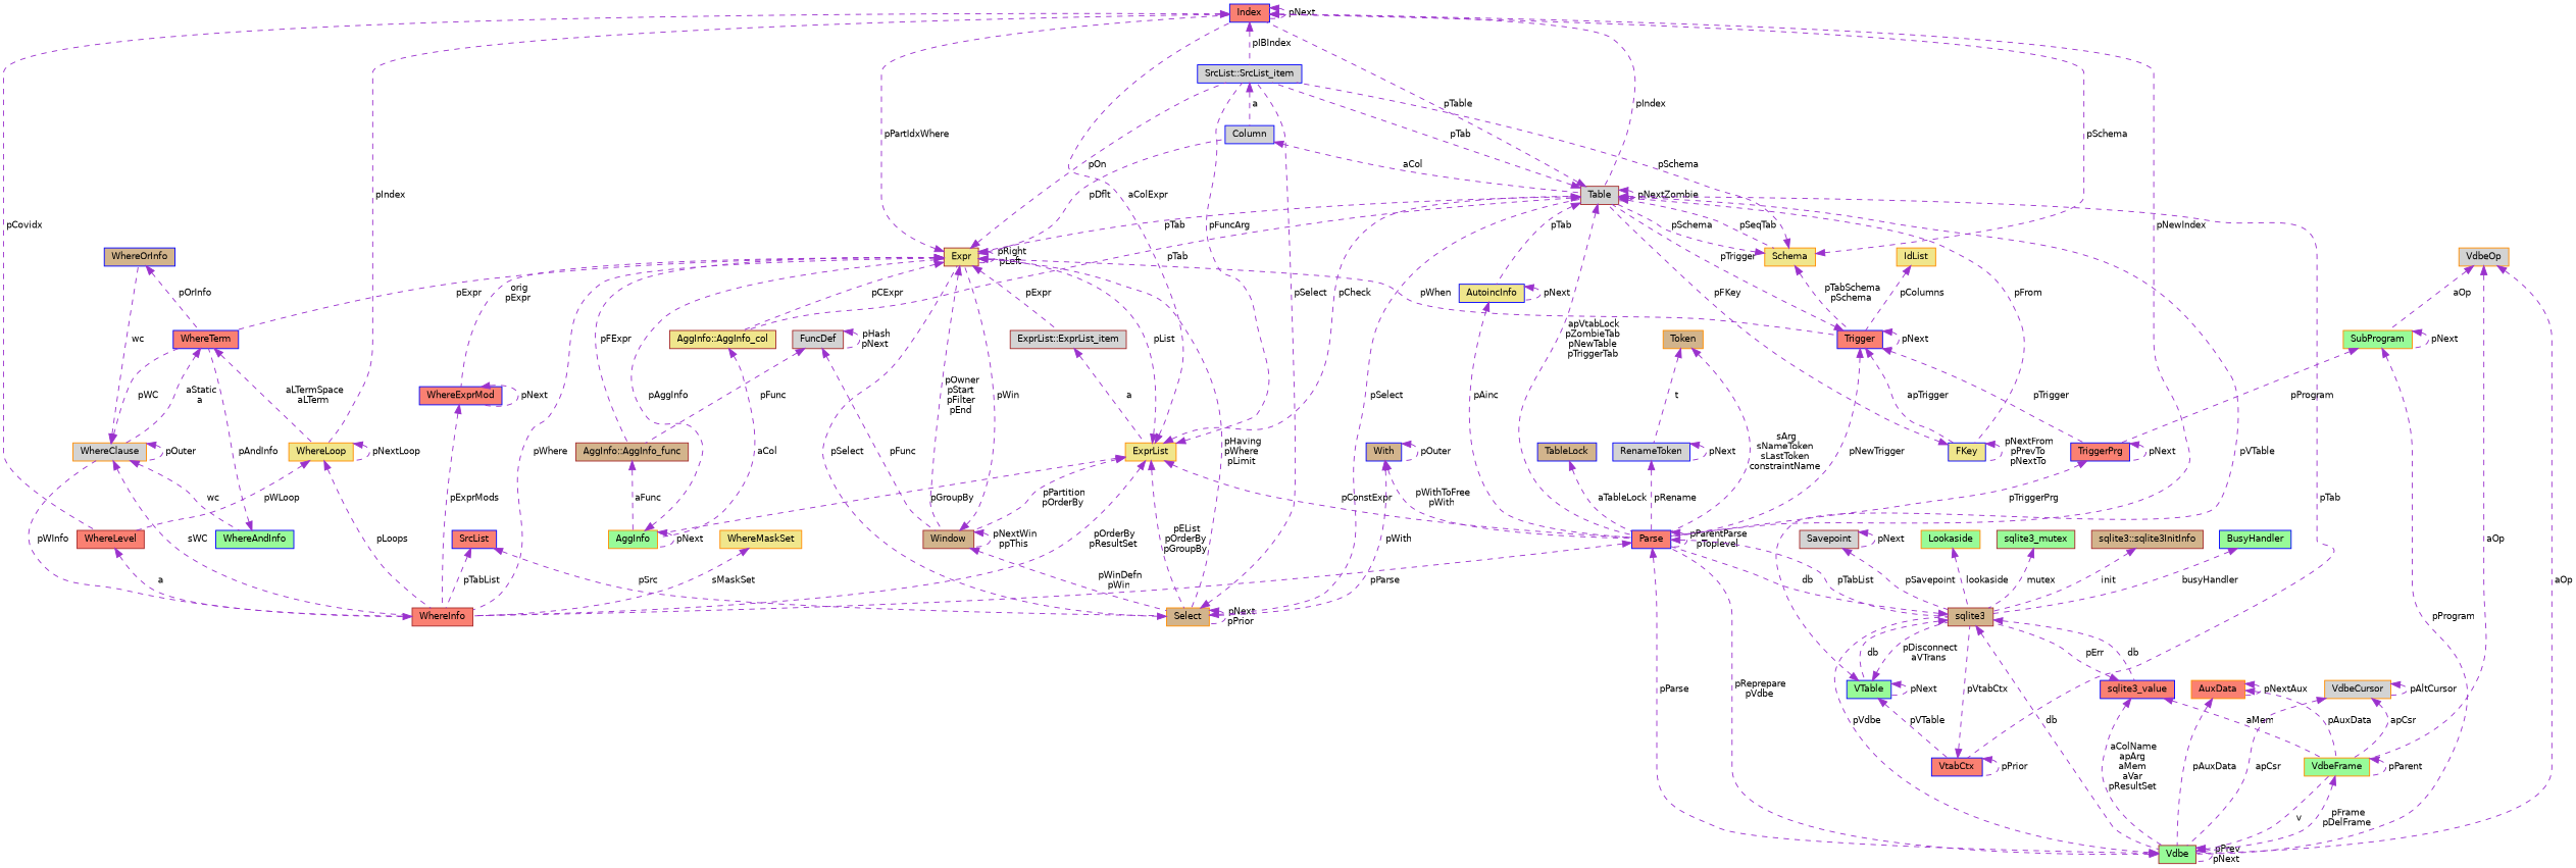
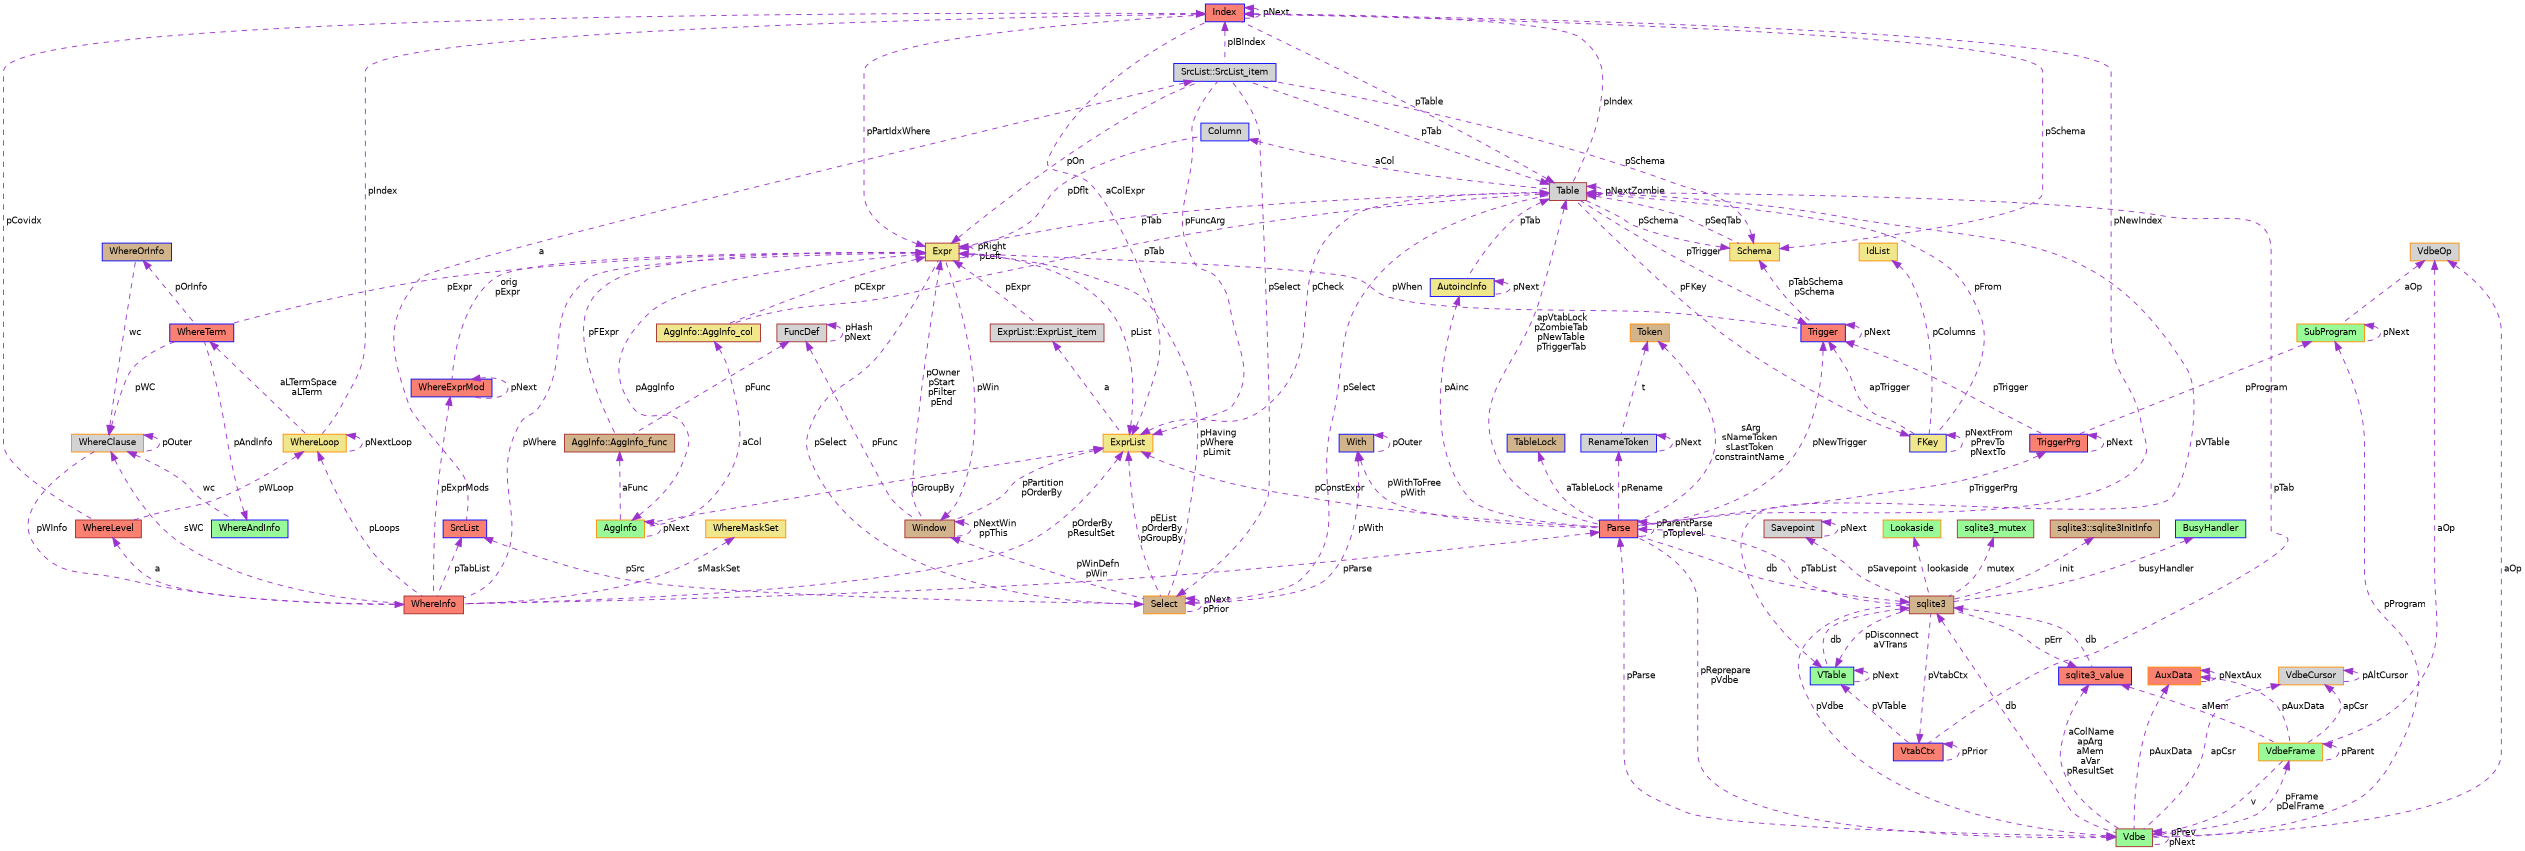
  digraph {
    node [color=blue fillcolor=salmon fontname=Helvetica fontsize=10 shape=record style=filled]
    edge [color=darkorchid3 dir=back fontname=Helvetica fontsize=10 labelfontname=Helvetica labelfontsize=10 style=dashed]
    n1 [fillcolor=tan fontcolor=black height=0.2 label=WhereOrInfo width=0.4]
    n2 [height=0.2 label=WhereTerm width=0.4]
    n3 [color=darkorange fillcolor=lightgrey height=0.2 label=WhereClause width=0.4]
    n4 [color=darkorange fillcolor=khaki height=0.2 label=WhereLoop width=0.4]
    n5 [fillcolor=palegreen height=0.2 label=WhereAndInfo width=0.4]
    n6 [color=brown height=0.2 label=WhereInfo width=0.4]
    n7 [color=brown height=0.2 label=WhereLevel width=0.4]
    n8 [color=brown fillcolor=khaki height=0.2 label=Expr width=0.4]
    n9 [color=brown fillcolor=khaki height=0.2 label="AggInfo::AggInfo_col" width=0.4]
    n10 [fillcolor=lightgrey height=0.2 label=Column width=0.4]
    n11 [height=0.2 label=Trigger width=0.4]
    n12 [height=0.2 label=Index width=0.4]
    n13 [color=brown fillcolor=lightgrey height=0.2 label="ExprList::ExprList_item" width=0.4]
    n14 [color=darkorange fillcolor=tan height=0.2 label=Select width=0.4]
    n15 [fillcolor=lightgrey height=0.2 label="SrcList::SrcList_item" width=0.4]
    n16 [color=brown fillcolor=tan height=0.2 label=Window width=0.4]
    n17 [color=brown fillcolor=tan height=0.2 label="AggInfo::AggInfo_func" width=0.4]
    n18 [height=0.2 label=WhereExprMod width=0.4]
    n19 [color=darkorange fillcolor=palegreen height=0.2 label=AggInfo width=0.4]
    n20 [color=brown fillcolor=lightgrey height=0.2 label=Table width=0.4]
    n21 [height=0.2 label=Parse width=0.4]
    n22 [fillcolor=khaki height=0.2 label=FKey width=0.4]
    n23 [height=0.2 label=TriggerPrg width=0.4]
    n24 [color=darkorange fillcolor=khaki height=0.2 label=ExprList width=0.4]
    n25 [height=0.2 label=SrcList width=0.4]
    n26 [color=brown fillcolor=tan height=0.2 label=sqlite3 width=0.4]
    n27 [color=brown fillcolor=palegreen height=0.2 label=Vdbe width=0.4]
    n28 [color=darkorange fillcolor=khaki height=0.2 label=Schema width=0.4]
    n29 [fillcolor=khaki height=0.2 label=AutoincInfo width=0.4]
    n30 [height=0.2 label=VtabCtx width=0.4]
    n31 [color=darkorange fillcolor=khaki height=0.2 label=IdList width=0.4]
    n32 [fillcolor=palegreen height=0.2 label=VTable width=0.4]
    n33 [height=0.2 label=sqlite3_value width=0.4]
    n34 [color=darkorange fillcolor=palegreen height=0.2 label=VdbeFrame width=0.4]
    n35 [color=darkorange height=0.2 label=AuxData width=0.4]
    n36 [color=darkorange fillcolor=lightgrey height=0.2 label=VdbeCursor width=0.4]
    n37 [color=darkorange fillcolor=lightgrey height=0.2 label=VdbeOp width=0.4]
    n38 [color=darkorange fillcolor=palegreen height=0.2 label=SubProgram width=0.4]
    n39 [fillcolor=tan height=0.2 label=TableLock width=0.4]
    n40 [color=darkorange fillcolor=tan height=0.2 label=Token width=0.4]
    n41 [fillcolor=lightgrey height=0.2 label=RenameToken width=0.4]
    n42 [fillcolor=tan height=0.2 label=With width=0.4]
    n43 [color=brown fillcolor=lightgrey height=0.2 label=Savepoint width=0.4]
    n44 [color=darkorange fillcolor=palegreen height=0.2 label=Lookaside width=0.4]
    n45 [color=brown fillcolor=palegreen height=0.2 label=sqlite3_mutex width=0.4]
    n46 [color=brown fillcolor=tan height=0.2 label="sqlite3::sqlite3InitInfo" width=0.4]
    n47 [fillcolor=palegreen height=0.2 label=BusyHandler width=0.4]
    n48 [color=brown fillcolor=lightgrey height=0.2 label=FuncDef width=0.4]
    n49 [color=darkorange fillcolor=khaki height=0.2 label=WhereMaskSet width=0.4]
    n1 -> n2 [label=" pOrInfo"]
-   n2 -> n3 [label=" aStatic\na"]
    n2 -> n4 [label=" aLTermSpace\naLTerm"]
    n3 -> n1 [label=" wc"]
    n3 -> n2 [label=" pWC"]
    n3 -> n3 [label=" pOuter"]
    n3 -> n5 [label=" wc"]
    n3 -> n6 [label=" sWC"]
    n4 -> n4 [label=" pNextLoop"]
    n4 -> n6 [label=" pLoops"]
    n4 -> n7 [label=" pWLoop"]
    n5 -> n2 [label=" pAndInfo"]
    n6 -> n3 [label=" pWInfo"]
    n7 -> n6 [label=" a"]
    n8 -> n2 [label=" pExpr"]
    n8 -> n6 [label=" pWhere"]
    n8 -> n8 [label=" pRight\npLeft"]
    n8 -> n9 [label=" pCExpr"]
    n8 -> n10 [label=" pDflt"]
    n8 -> n11 [label=" pWhen"]
    n8 -> n12 [label=" pPartIdxWhere"]
    n8 -> n13 [label=" pExpr"]
    n8 -> n14 [label=" pHaving\npWhere\npLimit"]
    n8 -> n15 [label=" pOn"]
    n8 -> n16 [label=" pOwner\npStart\npFilter\npEnd"]
    n8 -> n17 [label=" pFExpr"]
    n8 -> n18 [label=" orig\npExpr"]
    n9 -> n19 [label=" aCol"]
    n10 -> n20 [label=" aCol"]
    n11 -> n11 [label=" pNext"]
    n11 -> n20 [label=" pTrigger"]
    n11 -> n21 [label=" pNewTrigger"]
    n11 -> n22 [label=" apTrigger"]
    n11 -> n23 [label=" pTrigger"]
    n12 -> n4 [label=" pIndex"]
    n12 -> n7 [label=" pCovidx"]
    n12 -> n12 [label=" pNext"]
    n12 -> n15 [label=" pIBIndex"]
    n12 -> n20 [label=" pIndex"]
    n12 -> n21 [label=" pNewIndex"]
    n13 -> n24 [label=" a"]
    n14 -> n8 [label=" pSelect"]
    n14 -> n14 [label=" pNext\npPrior"]
    n14 -> n15 [label=" pSelect"]
    n14 -> n20 [label=" pSelect"]
-   n15 -> n10 [label=" a"]
+   n15 -> n25 [label=" a"]
    n16 -> n8 [label=" pWin"]
    n16 -> n14 [label=" pWinDefn\npWin"]
    n16 -> n16 [label=" pNextWin\nppThis"]
    n17 -> n19 [label=" aFunc"]
    n18 -> n6 [label=" pExprMods"]
    n18 -> n18 [label=" pNext"]
    n19 -> n8 [label=" pAggInfo"]
    n19 -> n19 [label=" pNext"]
    n20 -> n8 [label=" pTab"]
    n20 -> n9 [label=" pTab"]
    n20 -> n12 [label=" pTable"]
    n20 -> n15 [label=" pTab"]
    n20 -> n20 [label=" pNextZombie"]
    n20 -> n21 [label=" apVtabLock\npZombieTab\npNewTable\npTriggerTab"]
    n20 -> n22 [label=" pFrom"]
    n20 -> n28 [label=" pSeqTab"]
    n20 -> n29 [label=" pTab"]
    n20 -> n30 [label=" pTab"]
    n21 -> n6 [label=" pParse"]
    n21 -> n21 [label=" pParentParse\npToplevel"]
    n21 -> n26 [label=" pTabList"]
    n21 -> n27 [label=" pParse"]
    n22 -> n20 [label=" pFKey"]
    n22 -> n22 [label=" pNextFrom\npPrevTo\npNextTo"]
    n23 -> n21 [label=" pTriggerPrg"]
    n23 -> n23 [label=" pNext"]
    n24 -> n6 [label=" pOrderBy\npResultSet"]
    n24 -> n8 [label=" pList"]
    n24 -> n12 [label=" aColExpr"]
    n24 -> n14 [label=" pEList\npOrderBy\npGroupBy"]
    n24 -> n15 [label=" pFuncArg"]
    n24 -> n16 [label=" pPartition\npOrderBy"]
    n24 -> n19 [label=" pGroupBy"]
    n24 -> n20 [label=" pCheck"]
    n24 -> n21 [label=" pConstExpr"]
    n25 -> n6 [label=" pTabList"]
    n25 -> n14 [label=" pSrc"]
    n26 -> n21 [label=" db"]
    n26 -> n27 [label=" db"]
    n26 -> n32 [label=" db"]
    n26 -> n33 [label=" db"]
    n27 -> n21 [label=" pReprepare\npVdbe"]
    n27 -> n26 [label=" pVdbe"]
    n27 -> n27 [label=" pPrev\npNext"]
    n27 -> n34 [label=" v"]
    n28 -> n11 [label=" pTabSchema\npSchema"]
    n28 -> n12 [label=" pSchema"]
    n28 -> n15 [label=" pSchema"]
    n28 -> n20 [label=" pSchema"]
    n29 -> n21 [label=" pAinc"]
    n29 -> n29 [label=" pNext"]
    n30 -> n26 [label=" pVtabCtx"]
    n30 -> n30 [label=" pPrior"]
-   n31 -> n11 [label=" pColumns"]
+   n31 -> n22 [label=" pColumns"]
    n32 -> n20 [label=" pVTable"]
    n32 -> n26 [label=" pDisconnect\naVTrans"]
    n32 -> n30 [label=" pVTable"]
    n32 -> n32 [label=" pNext"]
    n33 -> n26 [label=" pErr"]
    n33 -> n27 [label=" aColName\napArg\naMem\naVar\npResultSet"]
    n33 -> n34 [label=" aMem"]
    n34 -> n27 [label=" pFrame\npDelFrame"]
    n34 -> n34 [label=" pParent"]
    n35 -> n27 [label=" pAuxData"]
    n35 -> n34 [label=" pAuxData"]
    n35 -> n35 [label=" pNextAux"]
    n36 -> n27 [label=" apCsr"]
    n36 -> n34 [label=" apCsr"]
    n36 -> n36 [label=" pAltCursor"]
    n37 -> n27 [label=" aOp"]
    n37 -> n34 [label=" aOp"]
    n37 -> n38 [label=" aOp"]
    n38 -> n23 [label=" pProgram"]
    n38 -> n27 [label=" pProgram"]
    n38 -> n38 [label=" pNext"]
    n39 -> n21 [label=" aTableLock"]
    n40 -> n21 [label=" sArg\nsNameToken\nsLastToken\nconstraintName"]
    n40 -> n41 [label=" t"]
    n41 -> n21 [label=" pRename"]
    n41 -> n41 [label=" pNext"]
    n42 -> n14 [label=" pWith"]
    n42 -> n21 [label=" pWithToFree\npWith"]
    n42 -> n42 [label=" pOuter"]
    n43 -> n26 [label=" pSavepoint"]
    n43 -> n43 [label=" pNext"]
    n44 -> n26 [label=" lookaside"]
    n45 -> n26 [label=" mutex"]
    n46 -> n26 [label=" init"]
    n47 -> n26 [label=" busyHandler"]
    n48 -> n16 [label=" pFunc"]
    n48 -> n17 [label=" pFunc"]
    n48 -> n48 [label=" pHash\npNext"]
    n49 -> n6 [label=" sMaskSet"]
  }
